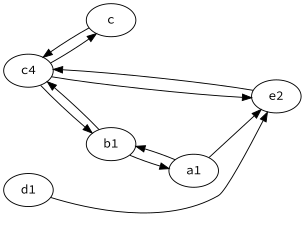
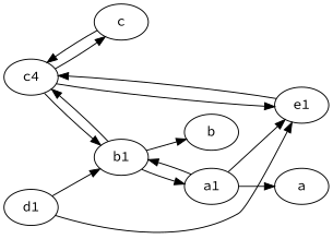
  digraph {
    fontname="Source Code Pro"
    rankdir=LR
    node [fontname="Source Code Pro"]
    edge [fontname="Source Code Pro"]
    n1 [label=c4]
    c
    b1
-   e1 [label=e2]
+   e1
    d1
+   b
    a1
+   a
    n1 -> c
    n1 -> b1
    n1 -> e1
    c -> n1
    b1 -> n1
+   b1 -> b
    b1 -> a1
    e1 -> n1
+   d1 -> b1
    d1 -> e1
    a1 -> b1
    a1 -> e1
+   a1 -> a
  }
